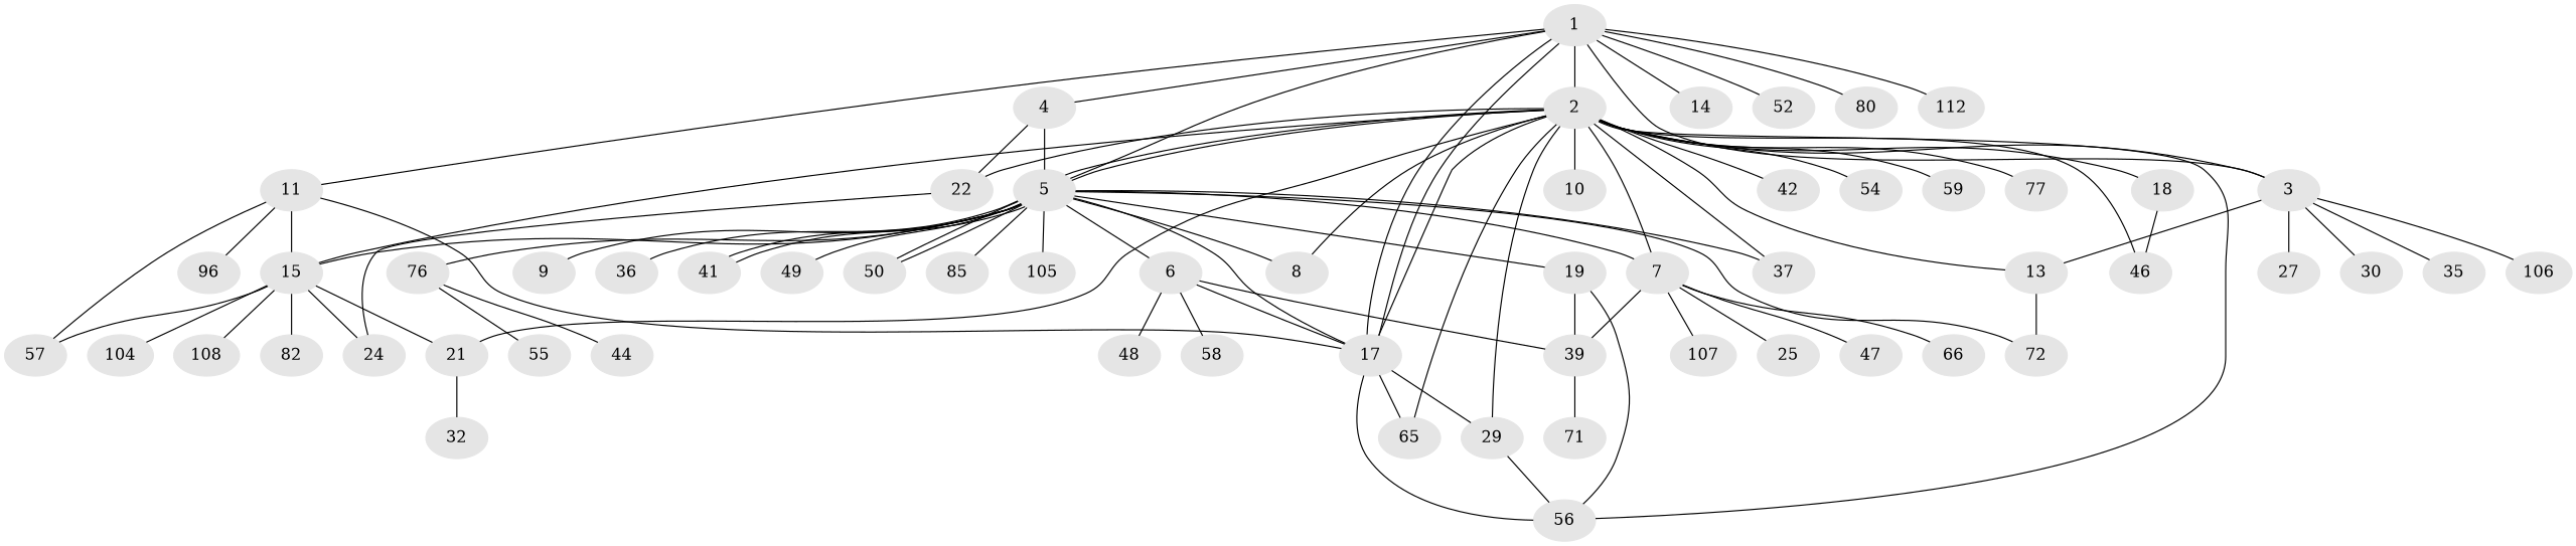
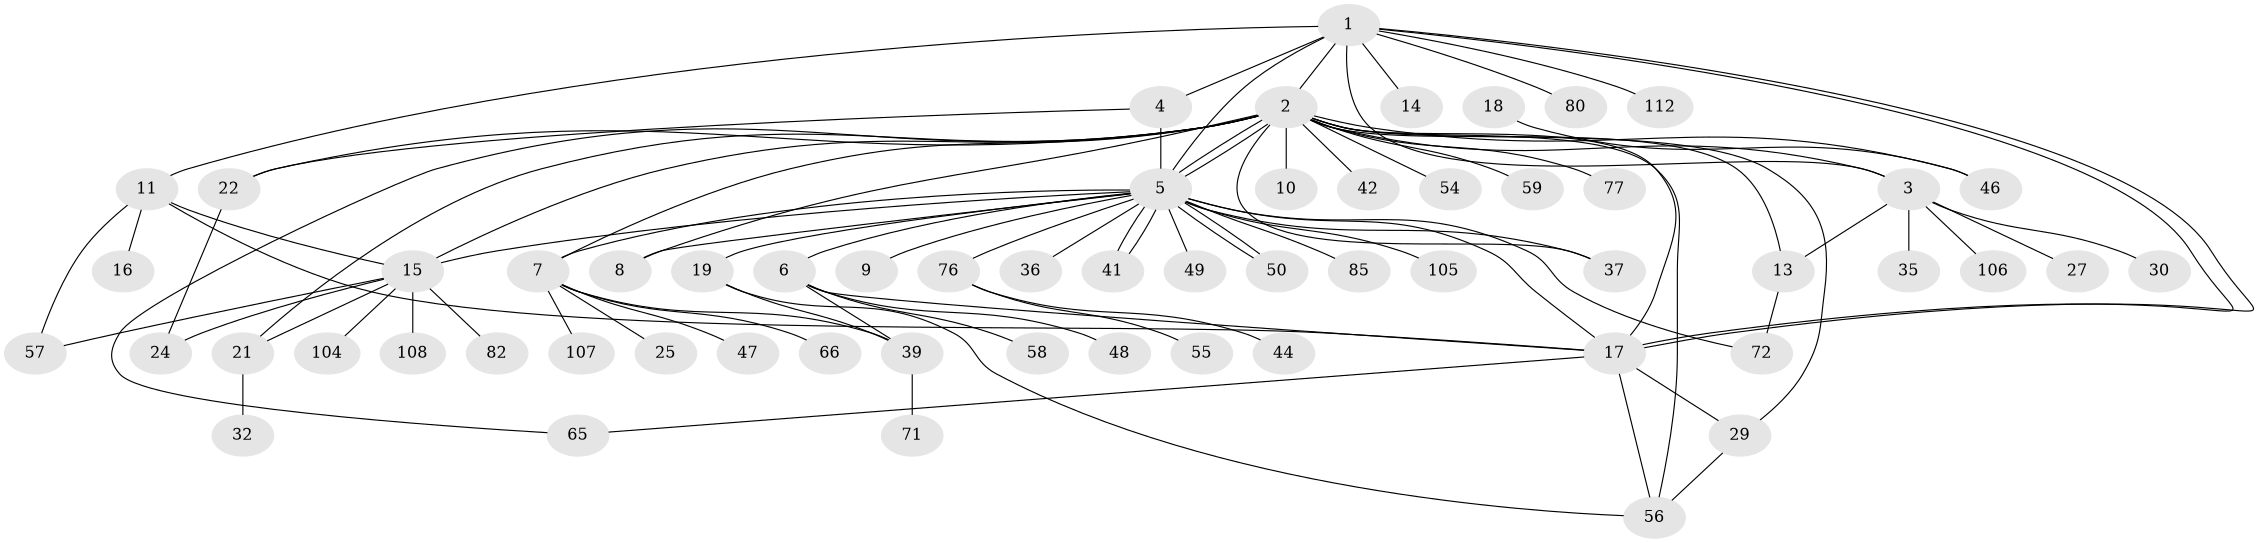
  graph {
    node [color=gray90 style=filled]
    1 [super="+23"]
    2 [super="+38+114+117+90+99+60+74+75+64+61+12+53"]
    3
    4 [super="+121"]
    5
    11 [super="+63+43"]
    14
    17 [super="+40+33+20"]
-   52
    n10 [label=80]
    112
    7
    8
    10
    13 [super="+87"]
    15 [super="+31+62"]
    18 [super="+70+68+92"]
    21 [super="+34+28"]
    22
    29 [super="+73"]
    37 [super="+51+76"]
    42
    46
    54
    56 [super="+110+103"]
    59
    65
    77
    27
    30
    35
    106
    6
    9
    19
    n36 [label=76]
    36
    41
    49
    50
    72
    85
    105
-   16 [super="+67" label=96]
+   16 [super="+67"]
    57 [super="+111"]
    39 [super="+95+109"]
    25
    47 [super="+96"]
    66
    107
    24
    82
    104
    108
    32
    48
    58
    44
    55
    71
    1 -- 2 [weight=2]
    1 -- 3
    1 -- 4
    1 -- 5
    1 -- 11
    1 -- 14
    1 -- 17
    1 -- 17
-   1 -- 52
    1 -- n10
    1 -- 112
    2 -- 3 [weight=2]
    2 -- 5 [weight=3]
    2 -- 5
    2 -- 17 [weight=3]
    2 -- 7 [weight=2]
    2 -- 8
    2 -- 10
    2 -- 13
    2 -- 15 [weight=3]
-   2 -- 18 [weight=4]
    2 -- 21
    2 -- 22
    2 -- 29
    2 -- 37 [weight=3]
    2 -- 42
    2 -- 46
    2 -- 54
    2 -- 56
    2 -- 59
    2 -- 65
    2 -- 77 [weight=2]
    3 -- 13
    3 -- 27
    3 -- 30
    3 -- 35
    3 -- 106
    4 -- 5
    4 -- 22
    5 -- 17
    5 -- 7
    5 -- 8
    5 -- 15
    5 -- 37
    5 -- 6
    5 -- 9
    5 -- 19
    5 -- n36
    5 -- 36
    5 -- 41
    5 -- 41
    5 -- 49
    5 -- 50
    5 -- 50
    5 -- 72
    5 -- 85
    5 -- 105
    11 -- 17
    11 -- 15
    11 -- 16
    11 -- 57
    17 -- 29
    17 -- 56
    17 -- 65
    7 -- 39
    7 -- 25
    7 -- 47
    7 -- 66
    7 -- 107
    13 -- 72
    15 -- 21
    15 -- 57
    15 -- 24
    15 -- 82
    15 -- 104
    15 -- 108
    18 -- 46
    21 -- 32
    22 -- 24
    29 -- 56
    6 -- 17
    6 -- 39
    6 -- 48
    6 -- 58
    19 -- 56
    19 -- 39
    n36 -- 44
    n36 -- 55
    39 -- 71
  }
